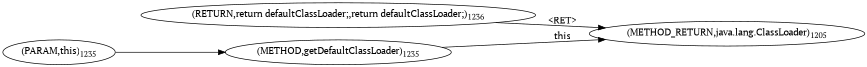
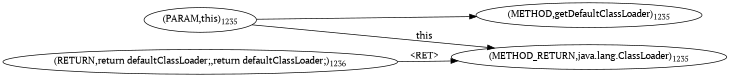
  digraph {
    fontname="PT Serif"
    rankdir=LR
    node [fontname="PT Serif"]
    edge [fontname="PT Serif"]
    n1 [label=<(METHOD,getDefaultClassLoader)<SUB>1235</SUB>>]
    n2 [label=<(PARAM,this)<SUB>1235</SUB>>]
-   n3 [label=<(METHOD_RETURN,java.lang.ClassLoader)<SUB>1205</SUB>>]
+   n3 [label=<(METHOD_RETURN,java.lang.ClassLoader)<SUB>1235</SUB>>]
    n4 [label=<(RETURN,return defaultClassLoader;,return defaultClassLoader;)<SUB>1236</SUB>>]
    n2 -> n1
-   n1 -> n3 [label=this]
+   n2 -> n3 [label=this]
    n4 -> n3 [label="&lt;RET&gt;"]
  }
